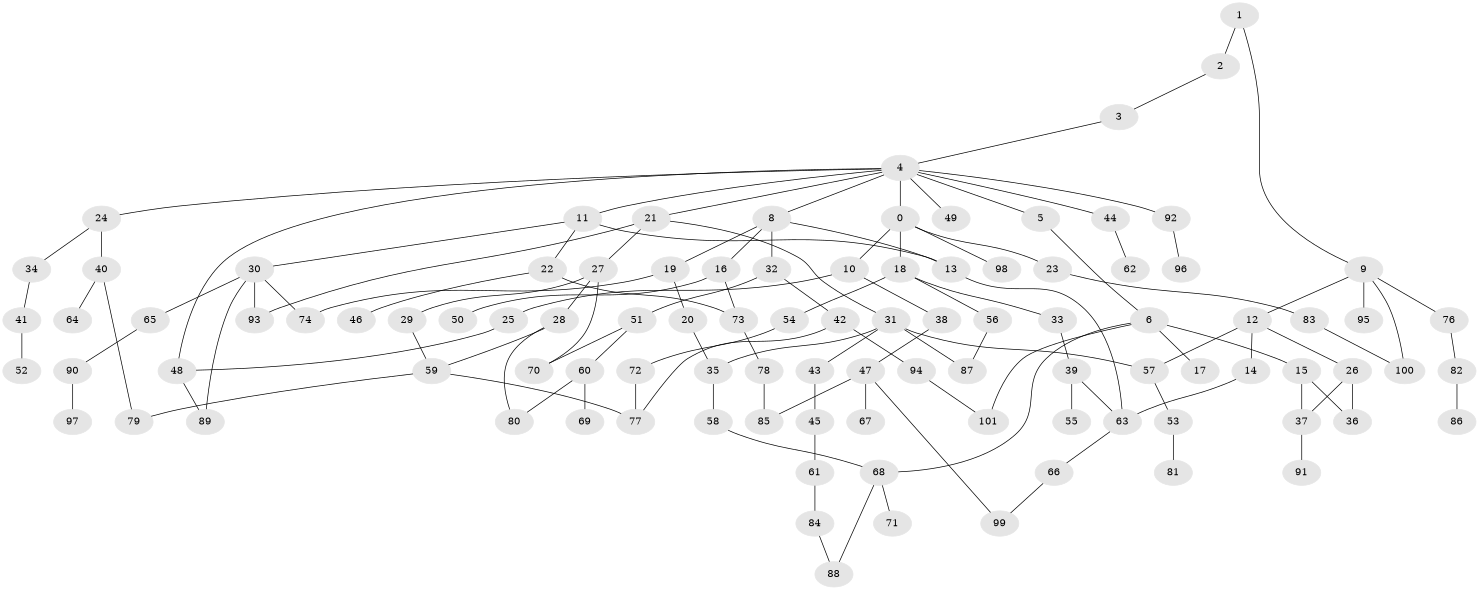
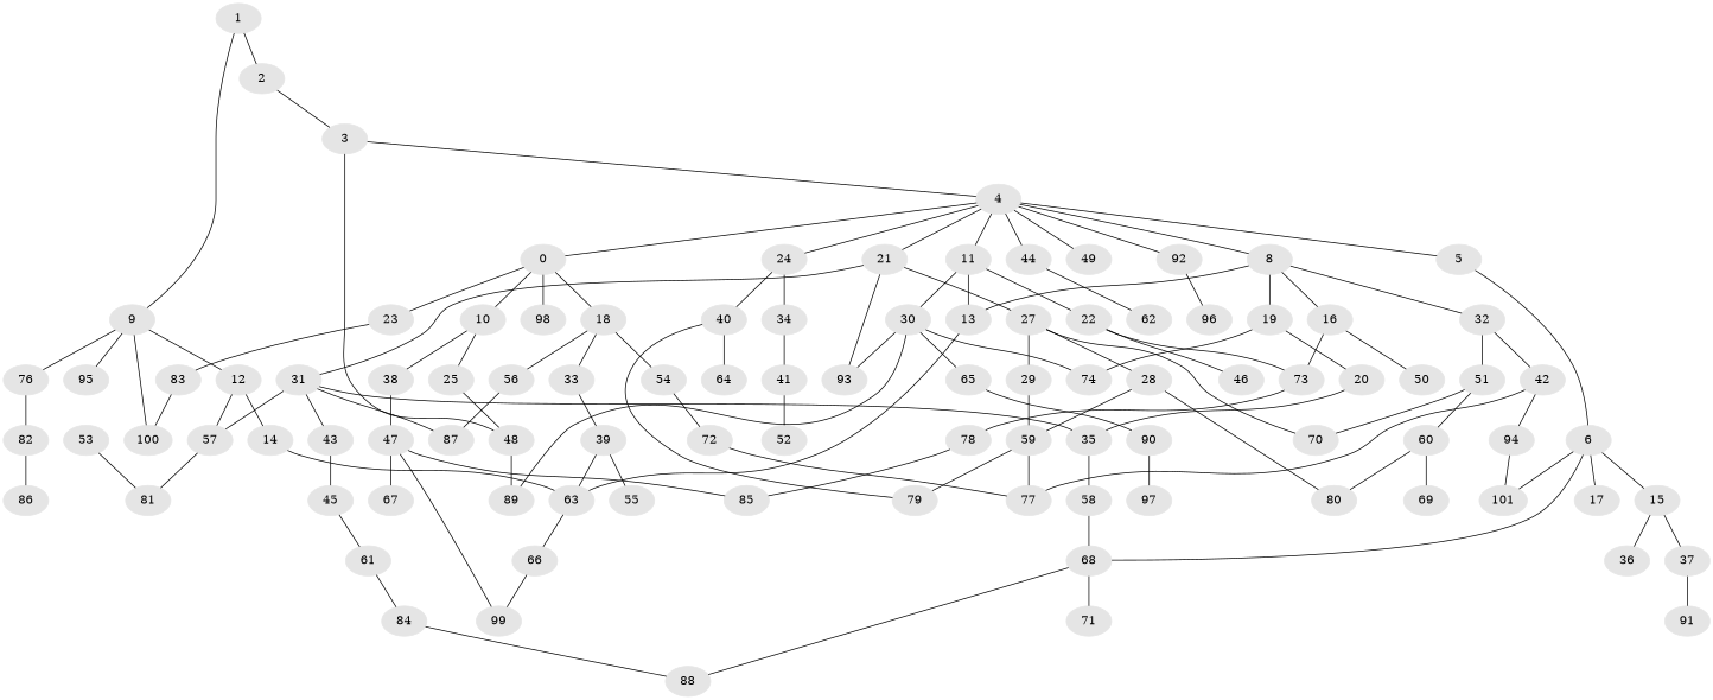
  graph {
    node [color=gray90 style=filled]
    edge [weight=1.0]
    1
    2
    9
    3
    12
    76
    95
    100
    4
    48
    5
    n12 [label=0]
    8
    11
    21
    24
    44
    49
    92
    89
    6
    10
    18
    23
    98
    13
    16
    19
    32
    22
    30
    27
    31
    93
    34
    40
    62
    96
    15
    17
    68
    101
    36
    37
    71
    88
    25
    38
    33
    54
    56
    83
    63
    50
    73
    20
    74
    42
    51
    14
-   26
    57
    82
    47
    46
    65
    81
    66
    91
    78
    39
    72
    87
    35
    58
    28
    29
    70
    43
    53
    41
    64
    79
    59
    80
    77
    90
    45
    94
    60
    55
    52
    67
    85
    99
    61
    84
    69
    97
    86
    1 -- 2
    1 -- 9
    2 -- 3
    9 -- 12
    9 -- 76
    9 -- 95
    9 -- 100
    3 -- 4
-   4 -- 48
+   3 -- 48
    12 -- 14
-   12 -- 26
    12 -- 57
    76 -- 82
    4 -- 5
    4 -- n12
    4 -- 8
    4 -- 11
    4 -- 21
    4 -- 24
    4 -- 44
    4 -- 49
    4 -- 92
    48 -- 89
    5 -- 6
    n12 -- 10
    n12 -- 18
    n12 -- 23
    n12 -- 98
    8 -- 13
    8 -- 16
    8 -- 19
    8 -- 32
    11 -- 13
    11 -- 22
    11 -- 30
    21 -- 27
    21 -- 31
    21 -- 93
    24 -- 34
    24 -- 40
    44 -- 62
    92 -- 96
    6 -- 15
    6 -- 17
    6 -- 68
    6 -- 101
    10 -- 25
    10 -- 38
    18 -- 33
    18 -- 54
    18 -- 56
    23 -- 83
    13 -- 63
    16 -- 50
    16 -- 73
    19 -- 20
    19 -- 74
    32 -- 42
    32 -- 51
    22 -- 73
    22 -- 46
    30 -- 89
    30 -- 93
    30 -- 74
    30 -- 65
    27 -- 28
    27 -- 29
    27 -- 70
    31 -- 57
    31 -- 87
    31 -- 35
    31 -- 43
    34 -- 41
    40 -- 64
    40 -- 79
    15 -- 36
    15 -- 37
    68 -- 71
    68 -- 88
    37 -- 91
    25 -- 48
    38 -- 47 [weight=2.0]
    33 -- 39
    54 -- 72
    56 -- 87
    83 -- 100
    63 -- 66
    73 -- 78
    20 -- 35
    42 -- 77
    42 -- 94
    51 -- 70
    51 -- 60
    14 -- 63
-   26 -- 36
-   26 -- 37
-   57 -- 53
+   57 -- 81
    82 -- 86
    47 -- 67
    47 -- 85
    47 -- 99
    65 -- 90
    66 -- 99
    78 -- 85
    39 -- 63
    39 -- 55
    72 -- 77
    35 -- 58
    58 -- 68
    28 -- 59
    28 -- 80
    29 -- 59
    43 -- 45
    53 -- 81
    41 -- 52
    59 -- 79
    59 -- 77
    90 -- 97
    45 -- 61
    94 -- 101
    60 -- 80
    60 -- 69
    61 -- 84
    84 -- 88
  }
